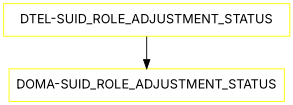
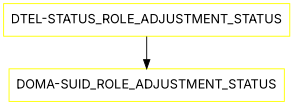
  digraph {
    fontname=Inter
    node [color=yellow shape=box fontname=Inter]
-   "DTEL-SUID_ROLE_ADJUSTMENT_STATUS"
+   "DTEL-SUID_ROLE_ADJUSTMENT_STATUS" [label="DTEL-STATUS_ROLE_ADJUSTMENT_STATUS"]
    "DOMA-SUID_ROLE_ADJUSTMENT_STATUS"
    "DTEL-SUID_ROLE_ADJUSTMENT_STATUS" -> "DOMA-SUID_ROLE_ADJUSTMENT_STATUS" [fontname=Inter]
  }
